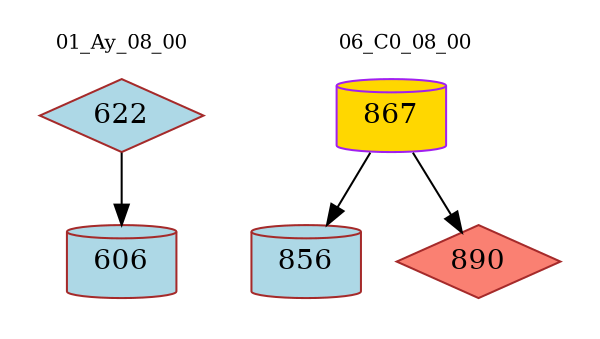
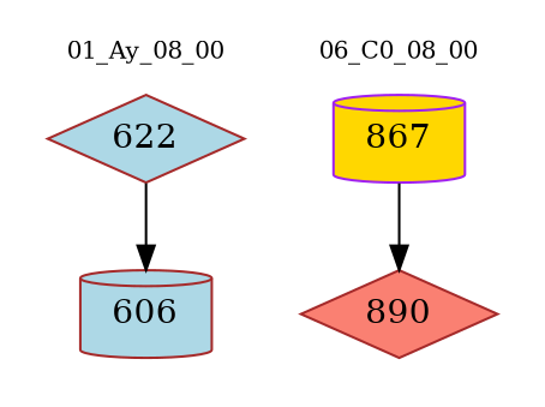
  digraph {
    node [color=brown fillcolor=lightblue shape=cylinder style=filled]
    edge [color=black]
    n1 [label=622 shape=diamond]
    n2 [label=606]
    n3 [color=purple fillcolor=gold label=867]
-   n4 [label=856]
    n5 [fillcolor=salmon label=890 shape=diamond]
    subgraph cluster_1 {
      color=white
      fontsize=10
      label="01_Ay_08_00"
      n1
      n2
    }
    subgraph cluster_2 {
      color=white
      fontsize=10
      label="06_C0_08_00"
      n3
-     n4
      n5
    }
    n1 -> n2
-   n3 -> n4
    n3 -> n5
  }
